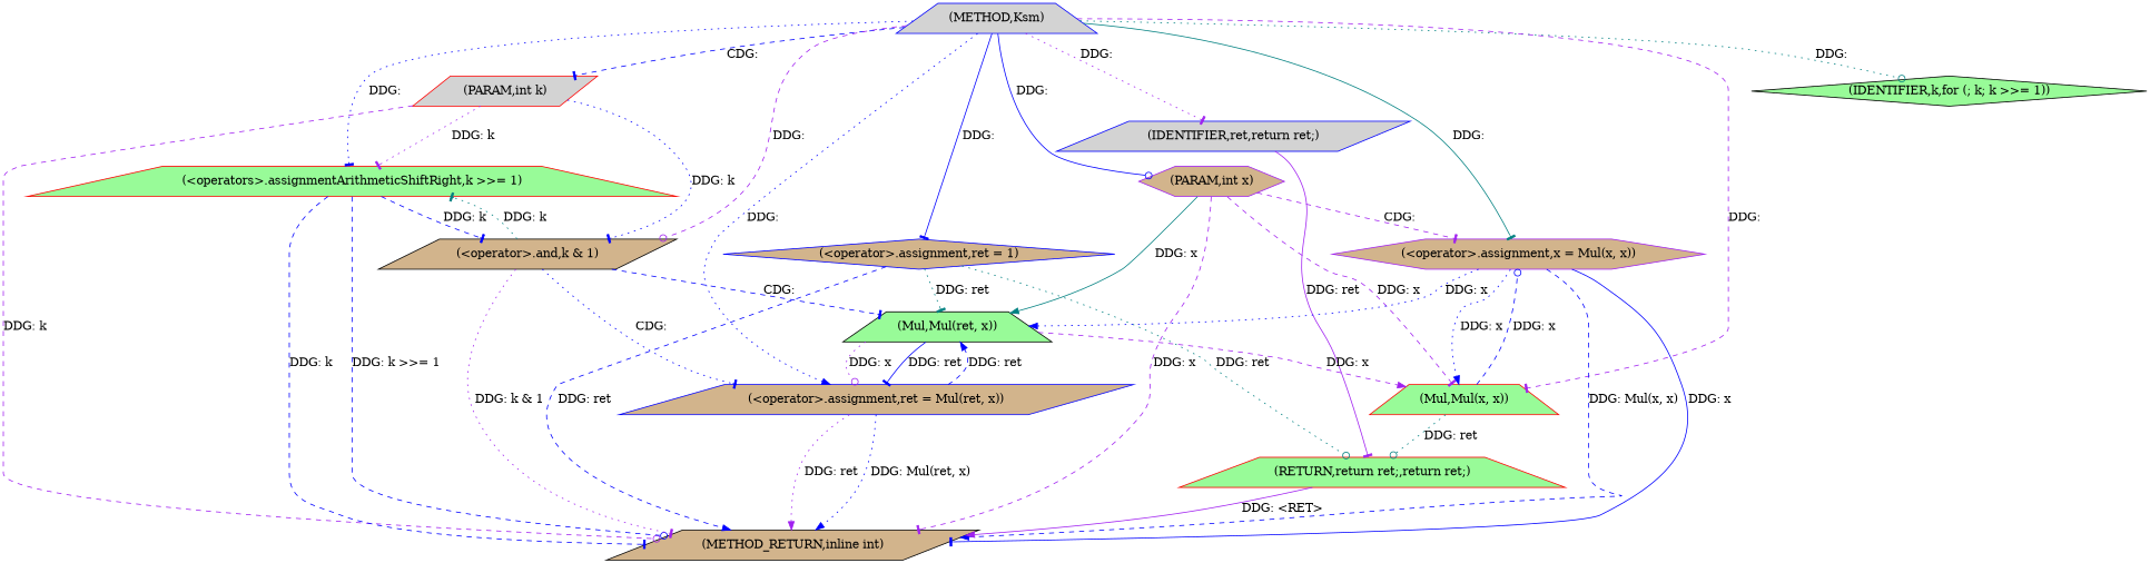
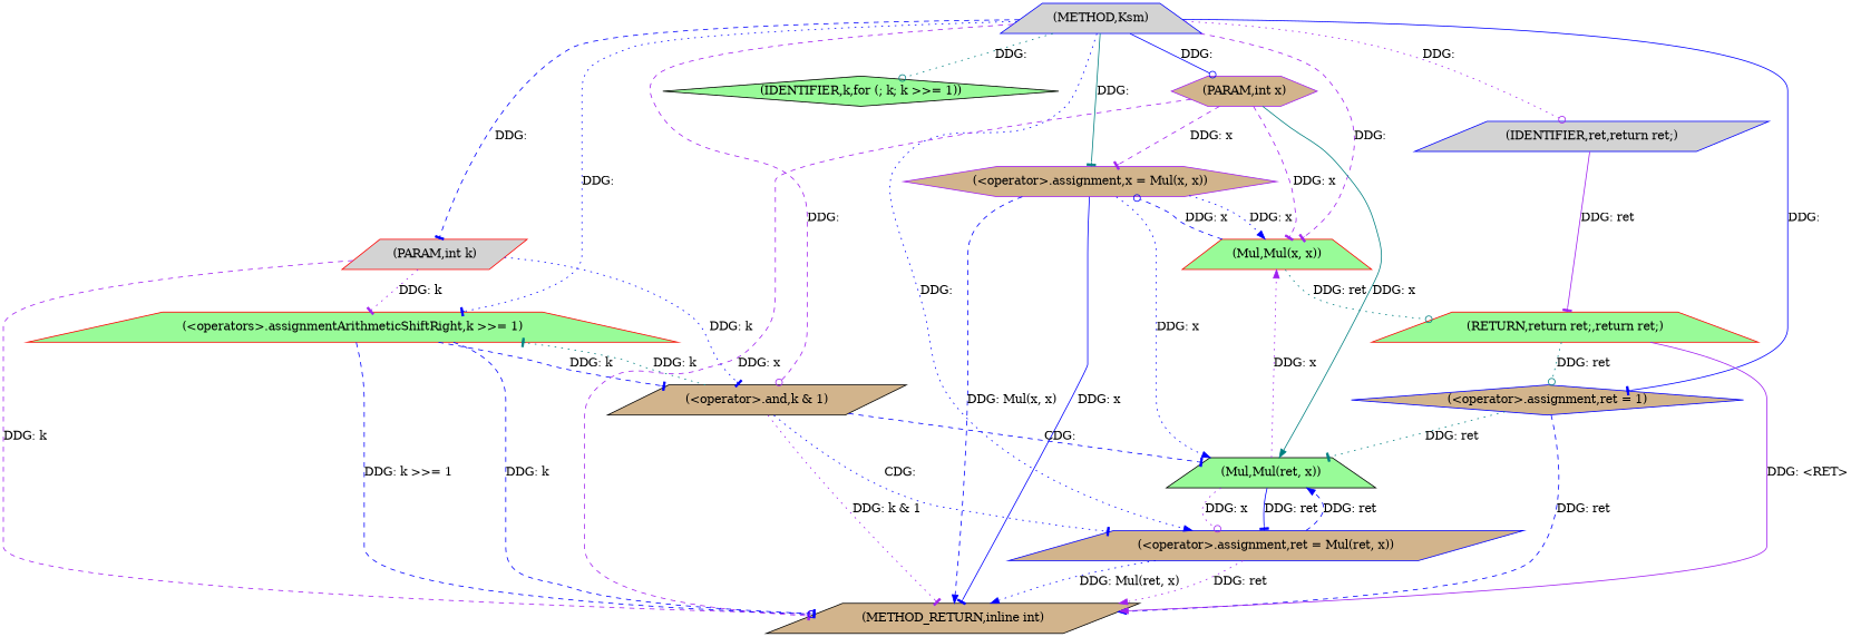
  digraph {
    node [color=blue fillcolor=tan shape=trapezium style=filled]
    edge [arrowhead=tee color=blue style=dotted]
    n1 [fillcolor=lightgrey label="(METHOD,Ksm)"]
    n2 [color=purple label="(PARAM,int x)" shape=hexagon]
    n3 [color=red fillcolor=lightgrey label="(PARAM,int k)" shape=parallelogram]
    n4 [label="(<operator>.assignment,ret = 1)" shape=diamond]
    n5 [color=black fillcolor=palegreen label="(IDENTIFIER,k,for (; k; k >>= 1))" shape=diamond]
    n6 [color=red fillcolor=palegreen label="(<operators>.assignmentArithmeticShiftRight,k >>= 1)"]
    n7 [fillcolor=lightgrey label="(IDENTIFIER,ret,return ret;)" shape=parallelogram]
    n8 [color=purple label="(<operator>.assignment,x = Mul(x, x))" shape=hexagon]
    n9 [color=black label="(<operator>.and,k & 1)" shape=parallelogram]
    n10 [label="(<operator>.assignment,ret = Mul(ret, x))" shape=parallelogram]
    n11 [color=red fillcolor=palegreen label="(Mul,Mul(x, x))"]
    n12 [color=black fillcolor=palegreen label="(Mul,Mul(ret, x))"]
    n13 [color=black label="(METHOD_RETURN,inline int)" shape=parallelogram]
    n14 [color=red fillcolor=palegreen label="(RETURN,return ret;,return ret;)"]
    n1 -> n2 [arrowhead=odot label="DDG: " style=solid]
-   n1 -> n3 [label="CDG: " style=dashed]
+   n1 -> n3 [label="DDG: " style=dashed]
    n1 -> n4 [label="DDG: " style=solid]
    n1 -> n5 [arrowhead=odot color=teal label="DDG: "]
    n1 -> n6 [label="DDG: "]
-   n1 -> n7 [color=purple label="DDG: "]
+   n1 -> n7 [arrowhead=odot color=purple label="DDG: "]
    n1 -> n8 [color=teal label="DDG: " style=solid]
    n1 -> n9 [arrowhead=odot color=purple label="DDG: " style=dashed]
    n1 -> n10 [arrowhead=normal label="DDG: "]
    n1 -> n11 [color=purple label="DDG: " style=dashed]
-   n2 -> n8 [color=purple label="CDG: " style=dashed]
+   n2 -> n8 [color=purple label="DDG: x" style=dashed]
    n2 -> n11 [color=purple label="DDG: x" style=dashed]
    n2 -> n12 [arrowhead=normal color=teal label="DDG: x" style=solid]
    n2 -> n13 [color=purple label="DDG: x" style=dashed]
    n3 -> n6 [color=purple label="DDG: k"]
    n3 -> n9 [label="DDG: k"]
    n3 -> n13 [arrowhead=odot color=purple label="DDG: k" style=dashed]
    n4 -> n12 [color=teal label="DDG: ret"]
    n4 -> n13 [arrowhead=normal label="DDG: ret" style=dashed]
-   n4 -> n14 [arrowhead=odot color=teal label="DDG: ret"]
+   n14 -> n4 [arrowhead=odot color=teal label="DDG: ret"]
    n6 -> n9 [label="DDG: k" style=dashed]
    n6 -> n13 [label="DDG: k" style=dashed]
    n6 -> n13 [arrowhead=odot label="DDG: k >>= 1" style=dashed]
    n7 -> n14 [color=purple label="DDG: ret" style=solid]
    n8 -> n11 [arrowhead=normal label="DDG: x"]
    n8 -> n12 [arrowhead=normal label="DDG: x"]
    n8 -> n13 [label="DDG: x" style=solid]
    n8 -> n13 [arrowhead=normal label="DDG: Mul(x, x)" style=dashed]
    n9 -> n6 [color=teal label="DDG: k"]
    n9 -> n10 [label="CDG: "]
    n9 -> n12 [label="CDG: " style=dashed]
    n9 -> n13 [color=purple label="DDG: k & 1"]
    n10 -> n12 [arrowhead=normal label="DDG: ret" style=dashed]
    n10 -> n13 [arrowhead=normal color=purple label="DDG: ret"]
    n10 -> n13 [arrowhead=normal label="DDG: Mul(ret, x)"]
    n11 -> n8 [arrowhead=odot label="DDG: x" style=dashed]
    n11 -> n14 [arrowhead=odot color=teal label="DDG: ret"]
    n12 -> n10 [arrowhead=odot color=purple label="DDG: x"]
    n12 -> n10 [label="DDG: ret" style=solid]
-   n12 -> n11 [arrowhead=normal color=purple label="DDG: x" style=dashed]
+   n12 -> n11 [arrowhead=normal color=purple label="DDG: x"]
    n14 -> n13 [arrowhead=normal color=purple label="DDG: <RET>" style=solid]
  }
